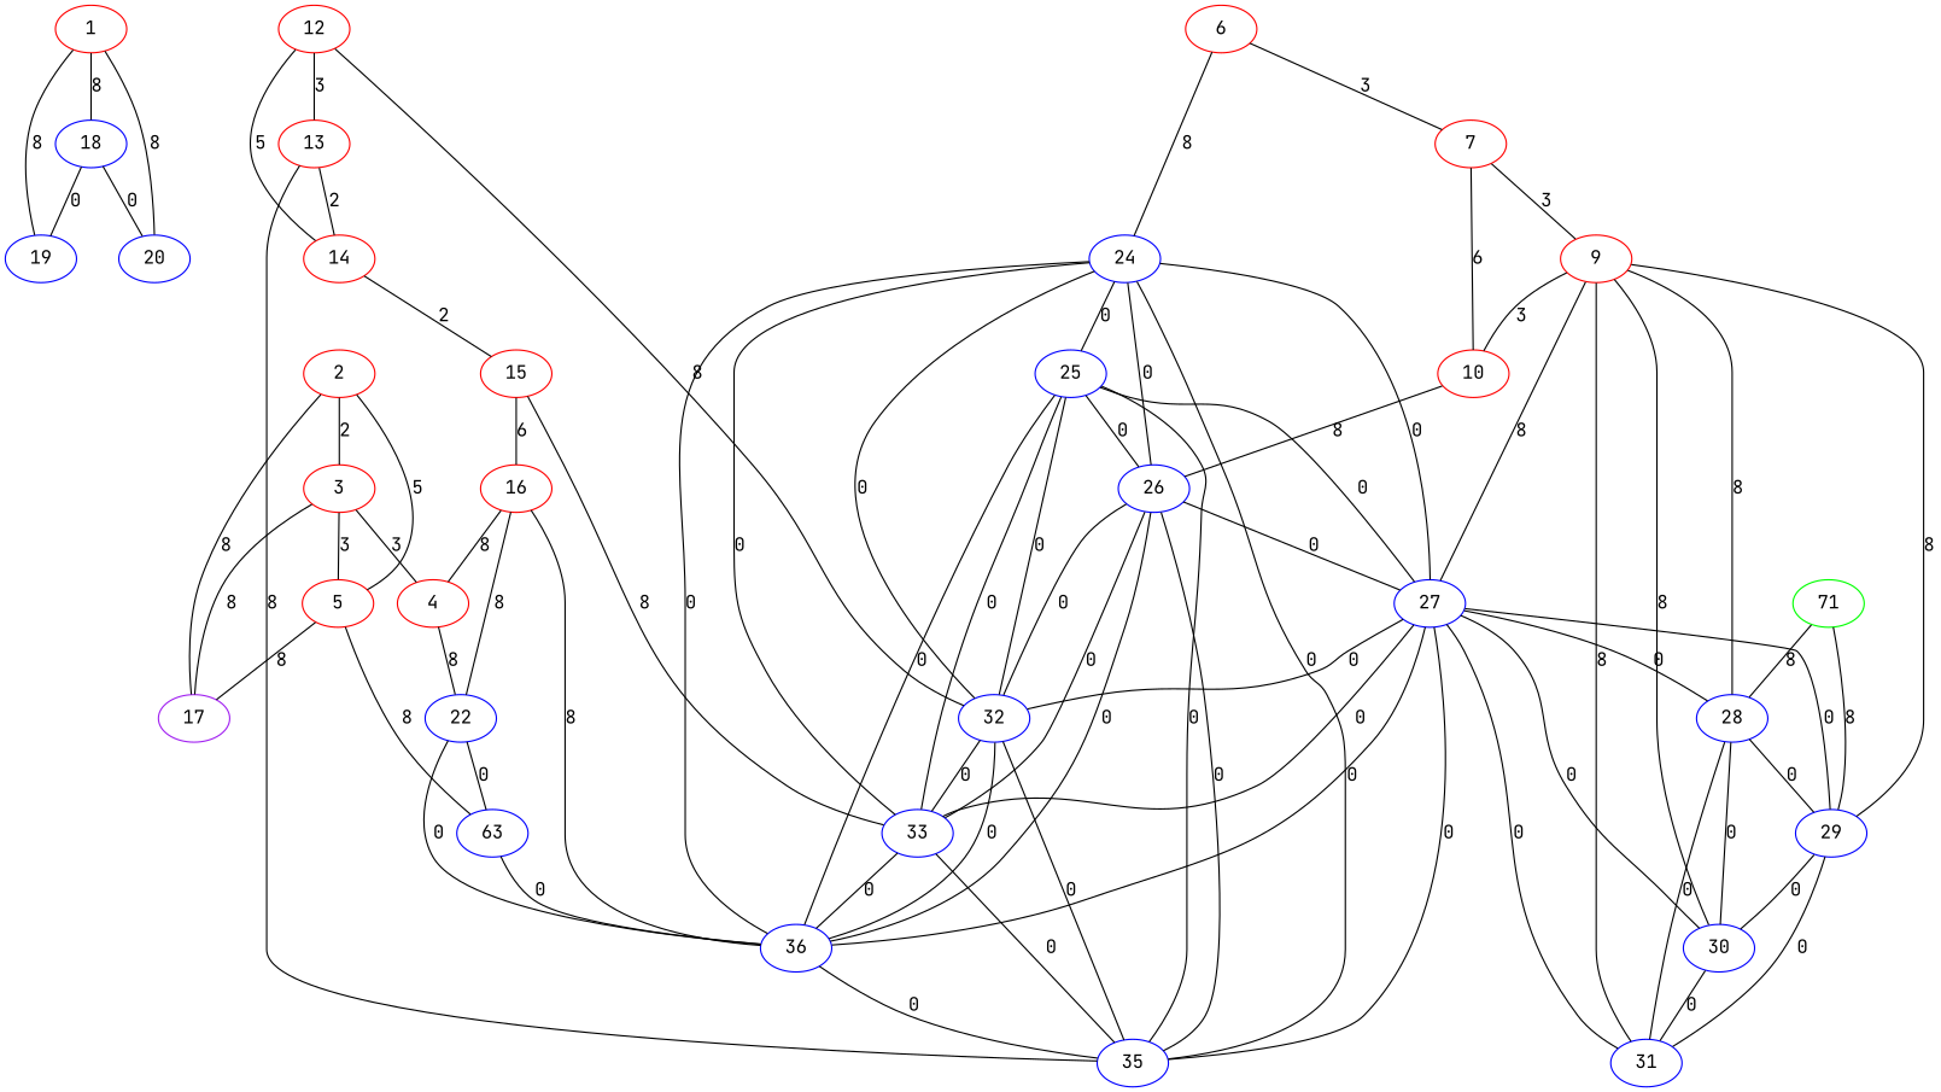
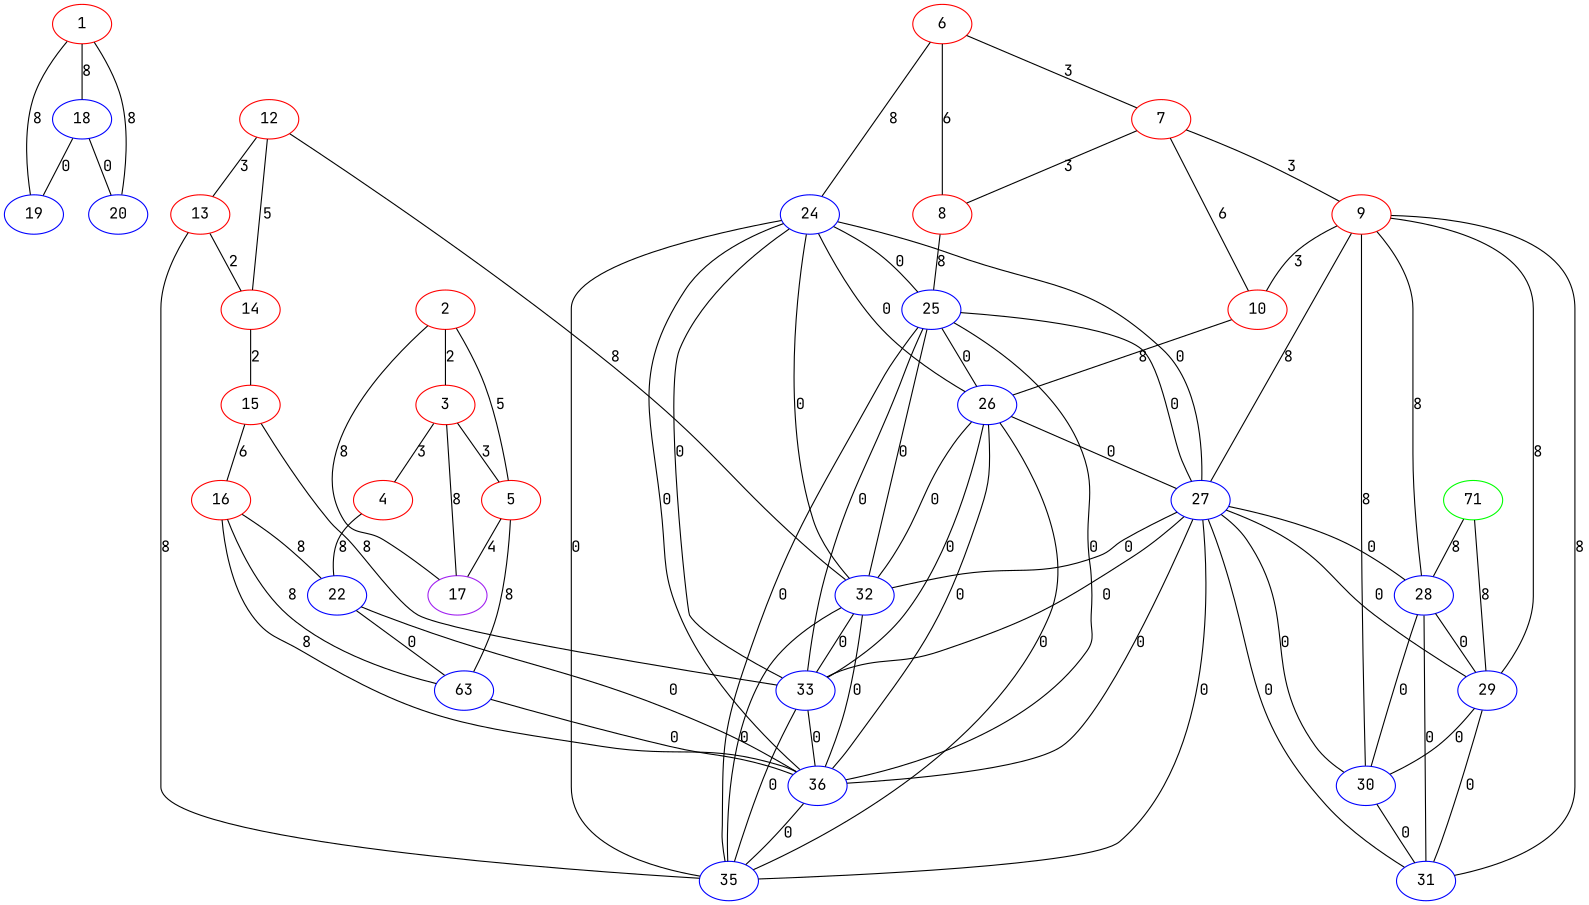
  graph {
    fontname="JetBrains Mono"
    node [color=blue fontname="JetBrains Mono" weight=3]
    edge [fontname="JetBrains Mono"]
    18
    19
    20
    1 [color=red weight=1]
    2 [color=red weight=1]
    3 [color=red weight=1]
    5 [color=red weight=1]
    17 [color=purple weight=4]
    4 [color=red weight=1]
    n10 [label=63]
    22
    n12 [label=36]
    6 [color=red weight=1]
    7 [color=red weight=1]
+   8 [color=red weight=1]
    24
    9 [color=red weight=1]
    10 [color=red weight=1]
    25
    27
    26
    32
    35
    33
    28
    29
    30
    31
    n29 [color=green label=71 weight=2]
    12 [color=red weight=1]
    13 [color=red weight=1]
    14 [color=red weight=1]
    15 [color=red weight=1]
    16 [color=red weight=1]
    18 -- 19 [label=0]
    18 -- 20 [label=0]
    1 -- 18 [label=8]
    1 -- 19 [label=8]
    1 -- 20 [label=8]
    2 -- 3 [label=2]
    2 -- 5 [label=5]
    2 -- 17 [label=8]
    3 -- 5 [label=3]
    3 -- 17 [label=8]
    3 -- 4 [label=3]
-   5 -- 17 [label=8]
+   5 -- 17 [label=4]
    5 -- n10 [label=8]
    4 -- 22 [label=8]
    n10 -- n12 [label=0]
    22 -- n10 [label=0]
    22 -- n12 [label=0]
    n12 -- 35 [label=0]
    6 -- 7 [label=3]
+   6 -- 8 [label=6]
    6 -- 24 [label=8]
+   7 -- 8 [label=3]
    7 -- 9 [label=3]
    7 -- 10 [label=6]
+   8 -- 25 [label=8]
    24 -- n12 [label=0]
    24 -- 25 [label=0]
    24 -- 27 [label=0]
    24 -- 26 [label=0]
    24 -- 32 [label=0]
    24 -- 35 [label=0]
    24 -- 33 [label=0]
    9 -- 10 [label=3]
    9 -- 27 [label=8]
    9 -- 28 [label=8]
    9 -- 29 [label=8]
    9 -- 30 [label=8]
    9 -- 31 [label=8]
    10 -- 26 [label=8]
    25 -- n12 [label=0]
    25 -- 27 [label=0]
    25 -- 26 [label=0]
    25 -- 32 [label=0]
    25 -- 35 [label=0]
    25 -- 33 [label=0]
    27 -- n12 [label=0]
    27 -- 32 [label=0]
    27 -- 35 [label=0]
    27 -- 33 [label=0]
    27 -- 28 [label=0]
    27 -- 29 [label=0]
    27 -- 30 [label=0]
    27 -- 31 [label=0]
    26 -- n12 [label=0]
    26 -- 27 [label=0]
    26 -- 32 [label=0]
    26 -- 35 [label=0]
    26 -- 33 [label=0]
    32 -- n12 [label=0]
    32 -- 35 [label=0]
    32 -- 33 [label=0]
    33 -- n12 [label=0]
    33 -- 35 [label=0]
    28 -- 29 [label=0]
    28 -- 30 [label=0]
    28 -- 31 [label=0]
    29 -- 30 [label=0]
    29 -- 31 [label=0]
    30 -- 31 [label=0]
    n29 -- 28 [label=8]
    n29 -- 29 [label=8]
    12 -- 32 [label=8]
    12 -- 13 [label=3]
    12 -- 14 [label=5]
    13 -- 35 [label=8]
    13 -- 14 [label=2]
    14 -- 15 [label=2]
    15 -- 33 [label=8]
    15 -- 16 [label=6]
-   16 -- 4 [label=8]
+   16 -- n10 [label=8]
    16 -- 22 [label=8]
    16 -- n12 [label=8]
  }
